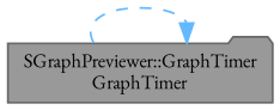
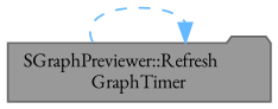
  digraph {
    rankdir=LR
    fontname="EB Garamond"
-   n1 [color=gray40 fillcolor=grey60 fontcolor=black fontname="EB Garamond" fontsize=10 height=0.2 label="SGraphPreviewer::GraphTimer\lGraphTimer" shape=folder style=filled width=0.4]
+   n1 [color=gray40 fillcolor=grey60 fontcolor=black fontname="EB Garamond" fontsize=10 height=0.2 label="SGraphPreviewer::Refresh\lGraphTimer" shape=folder style=filled width=0.4]
    n1 -> n1 [color=steelblue1 fontname="EB Garamond" fontsize=10 labelfontname=Helvetica labelfontsize=10 style=dashed]
  }
